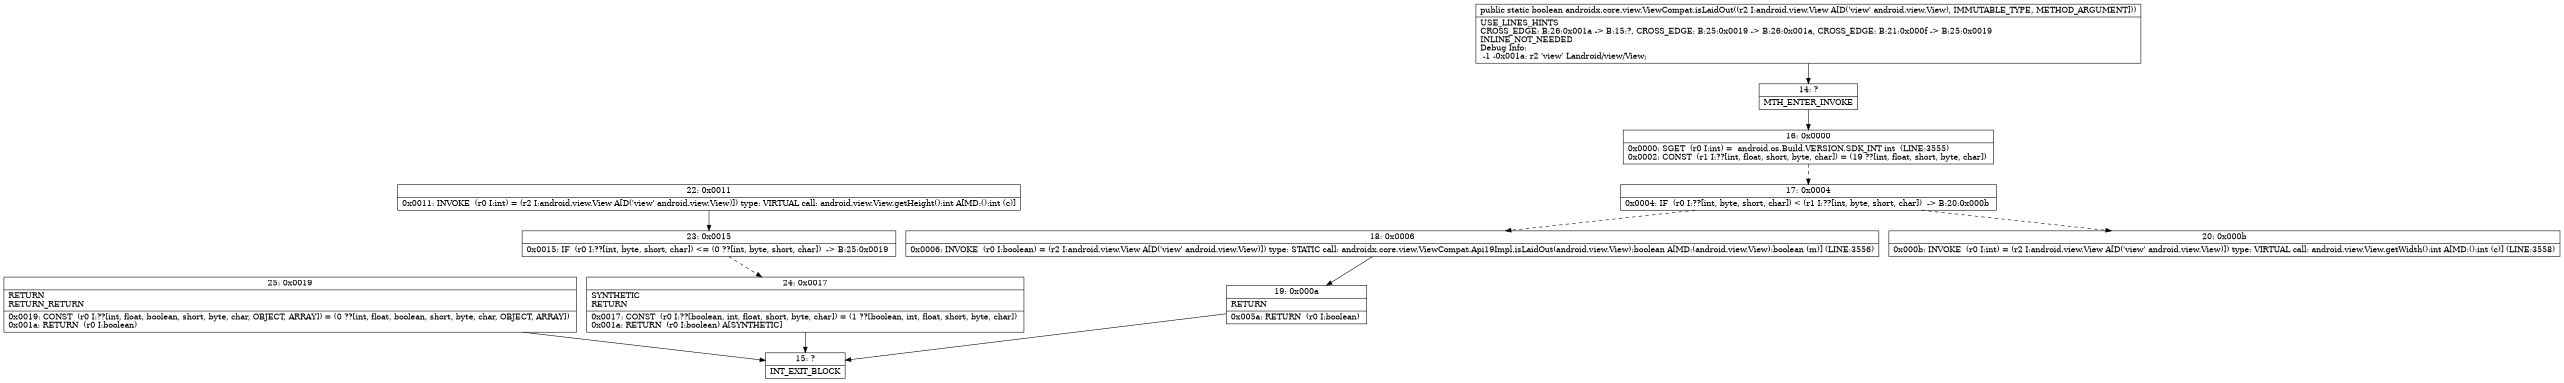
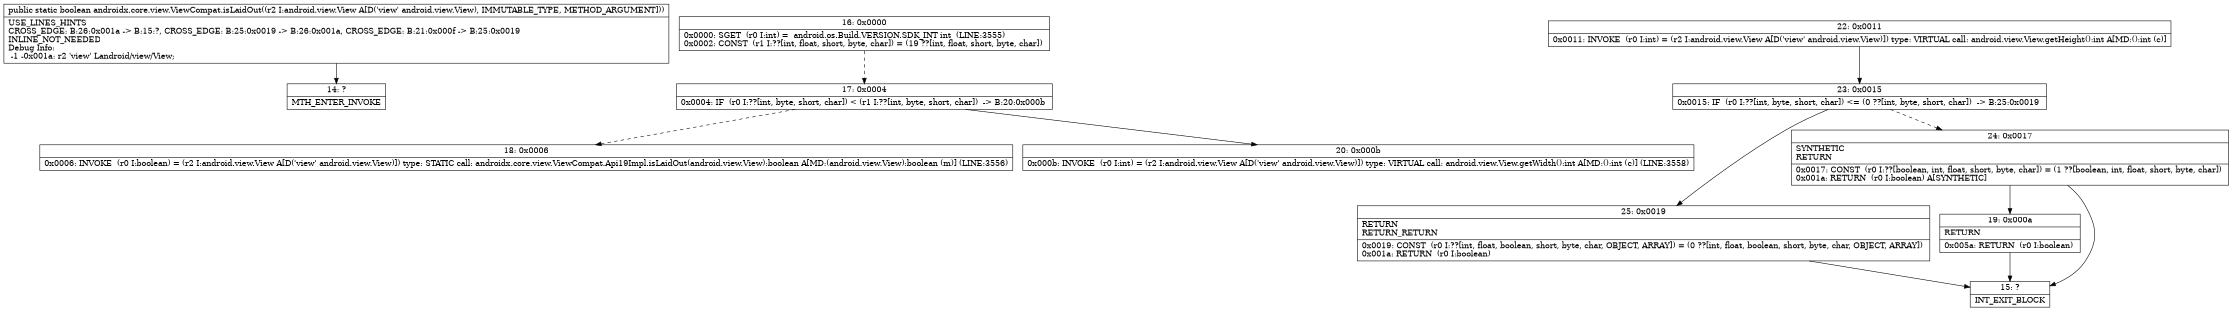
  digraph {
    node [shape=record]
    n1 [label="{14\:\ ?|MTH_ENTER_INVOKE\l}"]
    n2 [label="{16\:\ 0x0000|0x0000: SGET  (r0 I:int) =  android.os.Build.VERSION.SDK_INT int  (LINE:3555)\l0x0002: CONST  (r1 I:??[int, float, short, byte, char]) = (19 ??[int, float, short, byte, char]) \l}"]
    n3 [label="{17\:\ 0x0004|0x0004: IF  (r0 I:??[int, byte, short, char]) \< (r1 I:??[int, byte, short, char])  \-\> B:20:0x000b \l}"]
    n4 [label="{18\:\ 0x0006|0x0006: INVOKE  (r0 I:boolean) = (r2 I:android.view.View A[D('view' android.view.View)]) type: STATIC call: androidx.core.view.ViewCompat.Api19Impl.isLaidOut(android.view.View):boolean A[MD:(android.view.View):boolean (m)] (LINE:3556)\l}"]
    n5 [label="{20\:\ 0x000b|0x000b: INVOKE  (r0 I:int) = (r2 I:android.view.View A[D('view' android.view.View)]) type: VIRTUAL call: android.view.View.getWidth():int A[MD:():int (c)] (LINE:3558)\l}"]
    n6 [label="{19\:\ 0x000a|RETURN\l|0x005a: RETURN  (r0 I:boolean) \l}"]
    n7 [label="{15\:\ ?|INT_EXIT_BLOCK\l}"]
    n8 [label="{22\:\ 0x0011|0x0011: INVOKE  (r0 I:int) = (r2 I:android.view.View A[D('view' android.view.View)]) type: VIRTUAL call: android.view.View.getHeight():int A[MD:():int (c)]\l}"]
    n9 [label="{23\:\ 0x0015|0x0015: IF  (r0 I:??[int, byte, short, char]) \<= (0 ??[int, byte, short, char])  \-\> B:25:0x0019 \l}"]
    n10 [label="{25\:\ 0x0019|RETURN\lRETURN_RETURN\l|0x0019: CONST  (r0 I:??[int, float, boolean, short, byte, char, OBJECT, ARRAY]) = (0 ??[int, float, boolean, short, byte, char, OBJECT, ARRAY]) \l0x001a: RETURN  (r0 I:boolean) \l}"]
    n11 [label="{24\:\ 0x0017|SYNTHETIC\lRETURN\l|0x0017: CONST  (r0 I:??[boolean, int, float, short, byte, char]) = (1 ??[boolean, int, float, short, byte, char]) \l0x001a: RETURN  (r0 I:boolean) A[SYNTHETIC]\l}"]
    n12 [label="{public static boolean androidx.core.view.ViewCompat.isLaidOut((r2 I:android.view.View A[D('view' android.view.View), IMMUTABLE_TYPE, METHOD_ARGUMENT]))  | USE_LINES_HINTS\lCROSS_EDGE: B:26:0x001a \-\> B:15:?, CROSS_EDGE: B:25:0x0019 \-\> B:26:0x001a, CROSS_EDGE: B:21:0x000f \-\> B:25:0x0019\lINLINE_NOT_NEEDED\lDebug Info:\l  \-1 \-0x001a: r2 'view' Landroid\/view\/View;\l}"]
-   n1 -> n2
    n2 -> n3 [style=dashed]
    n3 -> n4 [style=dashed]
-   n3 -> n5 [style=dashed]
-   n4 -> n6
+   n3 -> n5
+   n11 -> n6
    n6 -> n7
    n8 -> n9
+   n9 -> n10
    n9 -> n11 [style=dashed]
    n10 -> n7
    n11 -> n7
    n12 -> n1
  }
